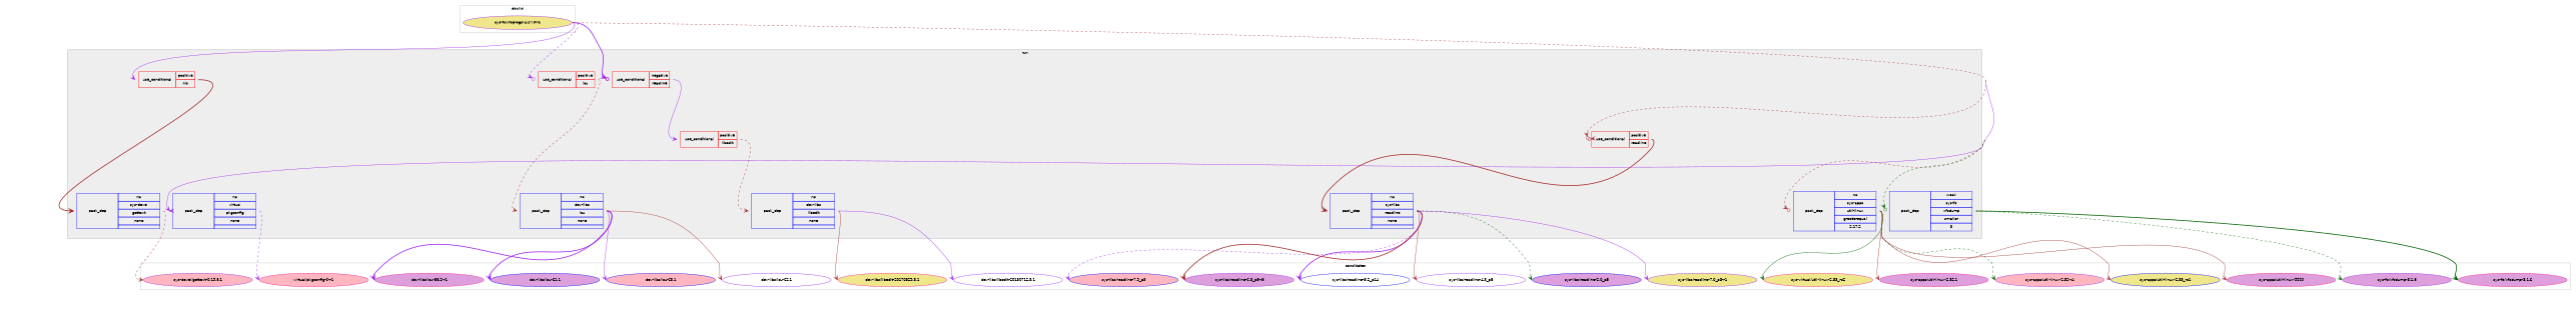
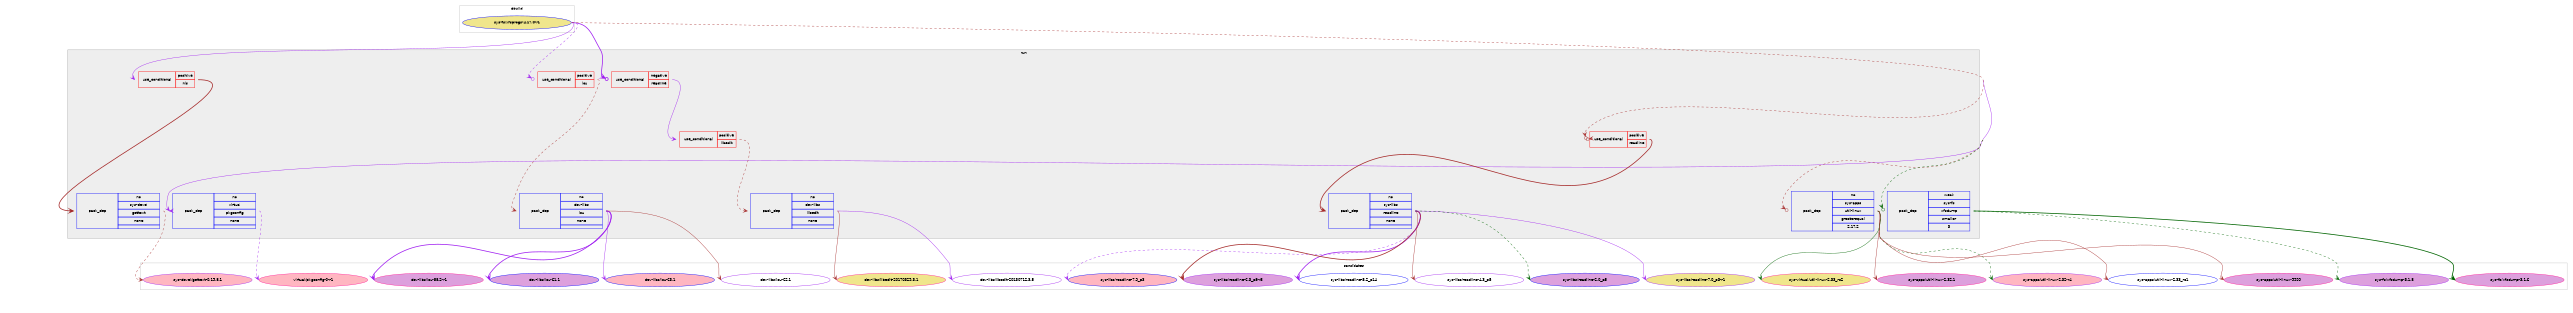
  digraph {
    compound=true
    concentrate=true
    fontname=Helvetica
    fontsize=10
    newrank=true
    rankdir=TB
    ranksep=1.5
    node [color=blue fontname=Helvetica fontsize=10 style=filled]
    edge [arrowhead=vee color=brown headport=w style=solid tailport=e weight=100]
-   n1 [color=purple fillcolor=khaki label="sys-fs/xfsprogs-4.17.0-r1" width=4]
+   n1 [fillcolor=khaki label="sys-fs/xfsprogs-4.17.0-r1" width=4]
    n2 [label=<<TABLE BORDER="0" CELLBORDER="1" CELLSPACING="0" CELLPADDING="4" WIDTH="220"><TR><TD ROWSPAN="6" CELLPADDING="30">pack_dep</TD></TR><TR><TD WIDTH="110">no</TD></TR><TR><TD>sys-devel</TD></TR><TR><TD>gettext</TD></TR><TR><TD>none</TD></TR><TR><TD></TD></TR></TABLE>> shape=none style=""]
    n3 [color=red label=<<TABLE BORDER="0" CELLBORDER="1" CELLSPACING="0" CELLPADDING="4"><TR><TD ROWSPAN="3" CELLPADDING="10">use_conditional</TD></TR><TR><TD>positive</TD></TR><TR><TD>nls</TD></TR></TABLE>> shape=none style=""]
    n4 [label=<<TABLE BORDER="0" CELLBORDER="1" CELLSPACING="0" CELLPADDING="4" WIDTH="220"><TR><TD ROWSPAN="6" CELLPADDING="30">pack_dep</TD></TR><TR><TD WIDTH="110">no</TD></TR><TR><TD>virtual</TD></TR><TR><TD>pkgconfig</TD></TR><TR><TD>none</TD></TR><TR><TD></TD></TR></TABLE>> shape=none style=""]
    n5 [label=<<TABLE BORDER="0" CELLBORDER="1" CELLSPACING="0" CELLPADDING="4" WIDTH="220"><TR><TD ROWSPAN="6" CELLPADDING="30">pack_dep</TD></TR><TR><TD WIDTH="110">no</TD></TR><TR><TD>dev-libs</TD></TR><TR><TD>libedit</TD></TR><TR><TD>none</TD></TR><TR><TD></TD></TR></TABLE>> shape=none style=""]
    n6 [color=red label=<<TABLE BORDER="0" CELLBORDER="1" CELLSPACING="0" CELLPADDING="4"><TR><TD ROWSPAN="3" CELLPADDING="10">use_conditional</TD></TR><TR><TD>positive</TD></TR><TR><TD>libedit</TD></TR></TABLE>> shape=none style=""]
    n7 [color=red label=<<TABLE BORDER="0" CELLBORDER="1" CELLSPACING="0" CELLPADDING="4"><TR><TD ROWSPAN="3" CELLPADDING="10">use_conditional</TD></TR><TR><TD>negative</TD></TR><TR><TD>readline</TD></TR></TABLE>> shape=none style=""]
    n8 [label=<<TABLE BORDER="0" CELLBORDER="1" CELLSPACING="0" CELLPADDING="4" WIDTH="220"><TR><TD ROWSPAN="6" CELLPADDING="30">pack_dep</TD></TR><TR><TD WIDTH="110">no</TD></TR><TR><TD>dev-libs</TD></TR><TR><TD>icu</TD></TR><TR><TD>none</TD></TR><TR><TD></TD></TR></TABLE>> shape=none style=""]
    n9 [color=red label=<<TABLE BORDER="0" CELLBORDER="1" CELLSPACING="0" CELLPADDING="4"><TR><TD ROWSPAN="3" CELLPADDING="10">use_conditional</TD></TR><TR><TD>positive</TD></TR><TR><TD>icu</TD></TR></TABLE>> shape=none style=""]
    n10 [label=<<TABLE BORDER="0" CELLBORDER="1" CELLSPACING="0" CELLPADDING="4" WIDTH="220"><TR><TD ROWSPAN="6" CELLPADDING="30">pack_dep</TD></TR><TR><TD WIDTH="110">no</TD></TR><TR><TD>sys-libs</TD></TR><TR><TD>readline</TD></TR><TR><TD>none</TD></TR><TR><TD></TD></TR></TABLE>> shape=none style=""]
    n11 [color=red label=<<TABLE BORDER="0" CELLBORDER="1" CELLSPACING="0" CELLPADDING="4"><TR><TD ROWSPAN="3" CELLPADDING="10">use_conditional</TD></TR><TR><TD>positive</TD></TR><TR><TD>readline</TD></TR></TABLE>> shape=none style=""]
    n12 [label=<<TABLE BORDER="0" CELLBORDER="1" CELLSPACING="0" CELLPADDING="4" WIDTH="220"><TR><TD ROWSPAN="6" CELLPADDING="30">pack_dep</TD></TR><TR><TD WIDTH="110">no</TD></TR><TR><TD>sys-apps</TD></TR><TR><TD>util-linux</TD></TR><TR><TD>greaterequal</TD></TR><TR><TD>2.17.2</TD></TR></TABLE>> shape=none style=""]
    n13 [label=<<TABLE BORDER="0" CELLBORDER="1" CELLSPACING="0" CELLPADDING="4" WIDTH="220"><TR><TD ROWSPAN="6" CELLPADDING="30">pack_dep</TD></TR><TR><TD WIDTH="110">weak</TD></TR><TR><TD>sys-fs</TD></TR><TR><TD>xfsdump</TD></TR><TR><TD>smaller</TD></TR><TR><TD>3</TD></TR></TABLE>> shape=none style=""]
    n14 [color=purple fillcolor=lightpink label="sys-devel/gettext-0.19.8.1" width=4]
    n15 [color=deeppink fillcolor=lightpink label="virtual/pkgconfig-0-r1" width=4]
-   n16 [color=purple fillcolor=white label="dev-libs/libedit-20130712.3.1" width=4]
+   n16 [color=purple fillcolor=white label="dev-libs/libedit-20130712.3.5" width=4]
    n17 [color=deeppink fillcolor=khaki label="dev-libs/libedit-20170329.3.1" width=4]
    n18 [fillcolor=plum label="dev-libs/icu-61.1" width=4]
    n19 [color=deeppink fillcolor=plum label="dev-libs/icu-58.2-r1" width=4]
    n20 [color=purple fillcolor=white label="dev-libs/icu-62.1" width=4]
    n21 [fillcolor=lightpink label="dev-libs/icu-63.1" width=4]
    n22 [color=purple fillcolor=white label="sys-libs/readline-4.3_p5" width=4]
    n23 [fillcolor=white label="sys-libs/readline-5.2_p14" width=4]
    n24 [color=purple fillcolor=plum label="sys-libs/readline-6.3_p8-r3" width=4]
    n25 [fillcolor=lightpink label="sys-libs/readline-7.9_p3" width=4]
    n26 [color=purple fillcolor=khaki label="sys-libs/readline-7.0_p3-r1" width=4]
    n27 [fillcolor=plum label="sys-libs/readline-2.0_p5" width=4]
-   n28 [fillcolor=khaki label="sys-apps/util-linux-2.33_rc1" width=4]
+   n28 [fillcolor=white label="sys-apps/util-linux-2.33_rc1" width=4]
    n29 [color=purple fillcolor=lightpink label="sys-apps/util-linux-2.32-r4" width=4]
    n30 [color=deeppink fillcolor=plum label="sys-apps/util-linux-2.32.1" width=4]
    n31 [color=deeppink fillcolor=khaki label="sys-virtual/util-linux-2.33_rc2" width=4]
    n32 [color=deeppink fillcolor=plum label="sys-apps/util-linux-9999" width=4]
    n33 [color=deeppink fillcolor=plum label="sys-fs/xfsdump-3.1.6" width=4]
    n34 [color=purple fillcolor=plum label="sys-fs/xfsdump-3.1.8" width=4]
    subgraph cluster_1 {
      color=gray
      label=<<i>ebuild</i>>
      rank=same
      n1
    }
    subgraph cluster_2 {
      color=gray
      label=<<i>dependencies</i>>
      subgraph cluster_3 {
        color=gray
        fillcolor="#eeeeee"
        label=<<i>compile</i>>
        style=filled
        subgraph sub_4 {
          color=gray
          fillcolor="#eeeeee"
          label=<<i>compile</i>>
          style=filled
          n3
          subgraph sub_5 {
            color=gray
            fillcolor="#eeeeee"
            label=<<i>compile</i>>
            style=filled
            n2
          }
        }
        subgraph sub_6 {
          color=gray
          fillcolor="#eeeeee"
          label=<<i>compile</i>>
          style=filled
          n4
        }
      }
      subgraph cluster_7 {
        color=gray
        fillcolor="#eeeeee"
        label=<<i>compile and run</i>>
        style=filled
        subgraph sub_8 {
          color=gray
          fillcolor="#eeeeee"
          label=<<i>compile and run</i>>
          style=filled
          n7
          subgraph sub_9 {
            color=gray
            fillcolor="#eeeeee"
            label=<<i>compile and run</i>>
            style=filled
            n6
            subgraph sub_10 {
              color=gray
              fillcolor="#eeeeee"
              label=<<i>compile and run</i>>
              style=filled
              n5
            }
          }
        }
        subgraph sub_11 {
          color=gray
          fillcolor="#eeeeee"
          label=<<i>compile and run</i>>
          style=filled
          n9
          subgraph sub_12 {
            color=gray
            fillcolor="#eeeeee"
            label=<<i>compile and run</i>>
            style=filled
            n8
          }
        }
        subgraph sub_13 {
          color=gray
          fillcolor="#eeeeee"
          label=<<i>compile and run</i>>
          style=filled
          n11
          subgraph sub_14 {
            color=gray
            fillcolor="#eeeeee"
            label=<<i>compile and run</i>>
            style=filled
            n10
          }
        }
        subgraph sub_15 {
          color=gray
          fillcolor="#eeeeee"
          label=<<i>compile and run</i>>
          style=filled
          n12
        }
        subgraph sub_16 {
          color=gray
          fillcolor="#eeeeee"
          label=<<i>compile and run</i>>
          style=filled
          n13
        }
      }
      subgraph cluster_17 {
        color=gray
        fillcolor="#eeeeee"
        label=<<i>run</i>>
        style=filled
      }
    }
    subgraph cluster_18 {
      color=gray
      label=<<i>candidates</i>>
      rank=same
      subgraph sub_19 {
        color=black
        label=<<i>candidates</i>>
        nodesep=1
        rank=same
        n14
      }
      subgraph sub_20 {
        color=black
        label=<<i>candidates</i>>
        nodesep=1
        rank=same
        n15
      }
      subgraph sub_21 {
        color=black
        label=<<i>candidates</i>>
        nodesep=1
        rank=same
        n16
        n17
      }
      subgraph sub_22 {
        color=black
        label=<<i>candidates</i>>
        nodesep=1
        rank=same
        n18
        n19
        n20
        n21
      }
      subgraph sub_23 {
        color=black
        label=<<i>candidates</i>>
        nodesep=1
        rank=same
        n22
        n23
        n24
        n25
        n26
        n27
      }
      subgraph sub_24 {
        color=black
        label=<<i>candidates</i>>
        nodesep=1
        rank=same
        n28
        n29
        n30
        n31
        n32
      }
      subgraph sub_25 {
        color=black
        label=<<i>candidates</i>>
        nodesep=1
        rank=same
        n33
        n34
      }
    }
    n1 -> n3 [color=purple weight=20]
    n1 -> n4 [color=purple weight=20]
    n1 -> n7 [arrowhead=odotvee color=purple style=bold weight=20]
    n1 -> n9 [arrowhead=odotvee color=purple style=dashed weight=20]
    n1 -> n11 [arrowhead=odotvee style=dashed weight=20]
    n1 -> n12 [arrowhead=odotvee style=dashed weight=20]
    n1 -> n13 [arrowhead=odotvee color=darkgreen style=dashed weight=20]
    n2 -> n14 [style=dashed]
    n3 -> n2 [style=bold weight=20]
    n4 -> n15 [color=purple style=dashed]
    n5 -> n16 [color=purple]
    n5 -> n17
    n6 -> n5 [style=dashed weight=20]
    n7 -> n6 [color=purple weight=20]
    n8 -> n18 [color=purple style=bold]
    n8 -> n19 [color=purple style=bold]
    n8 -> n20
    n8 -> n21 [color=purple]
    n9 -> n8 [style=dashed weight=20]
    n10 -> n22
    n10 -> n23 [color=purple style=bold]
    n10 -> n24 [style=bold]
    n10 -> n25 [color=purple style=dashed]
    n10 -> n26 [color=purple]
    n10 -> n27 [color=darkgreen style=dashed]
    n11 -> n10 [style=bold weight=20]
    n12 -> n28
    n12 -> n29 [color=darkgreen style=dashed]
    n12 -> n30
    n12 -> n31 [color=darkgreen]
    n12 -> n32
    n13 -> n33 [color=darkgreen style=bold]
    n13 -> n34 [color=darkgreen style=dashed]
  }
